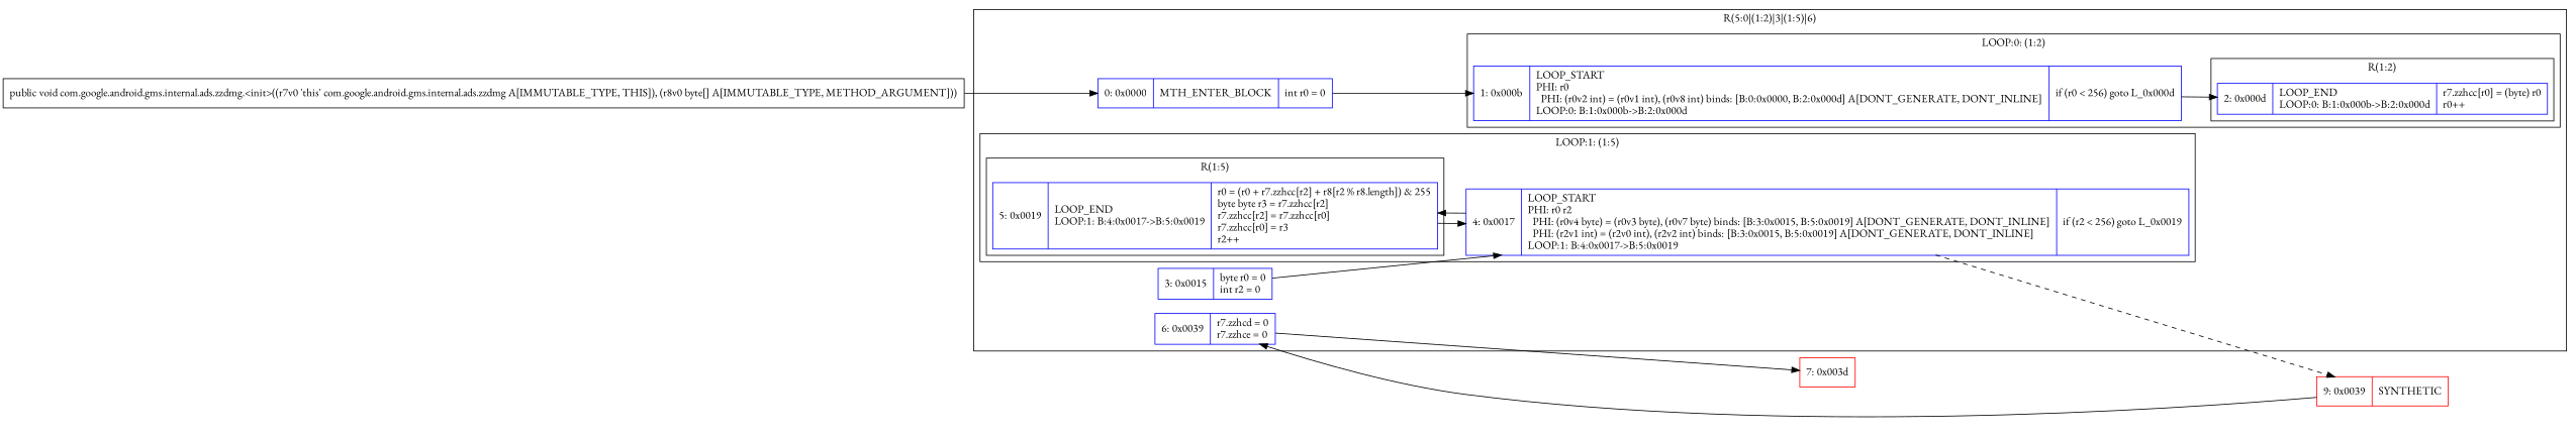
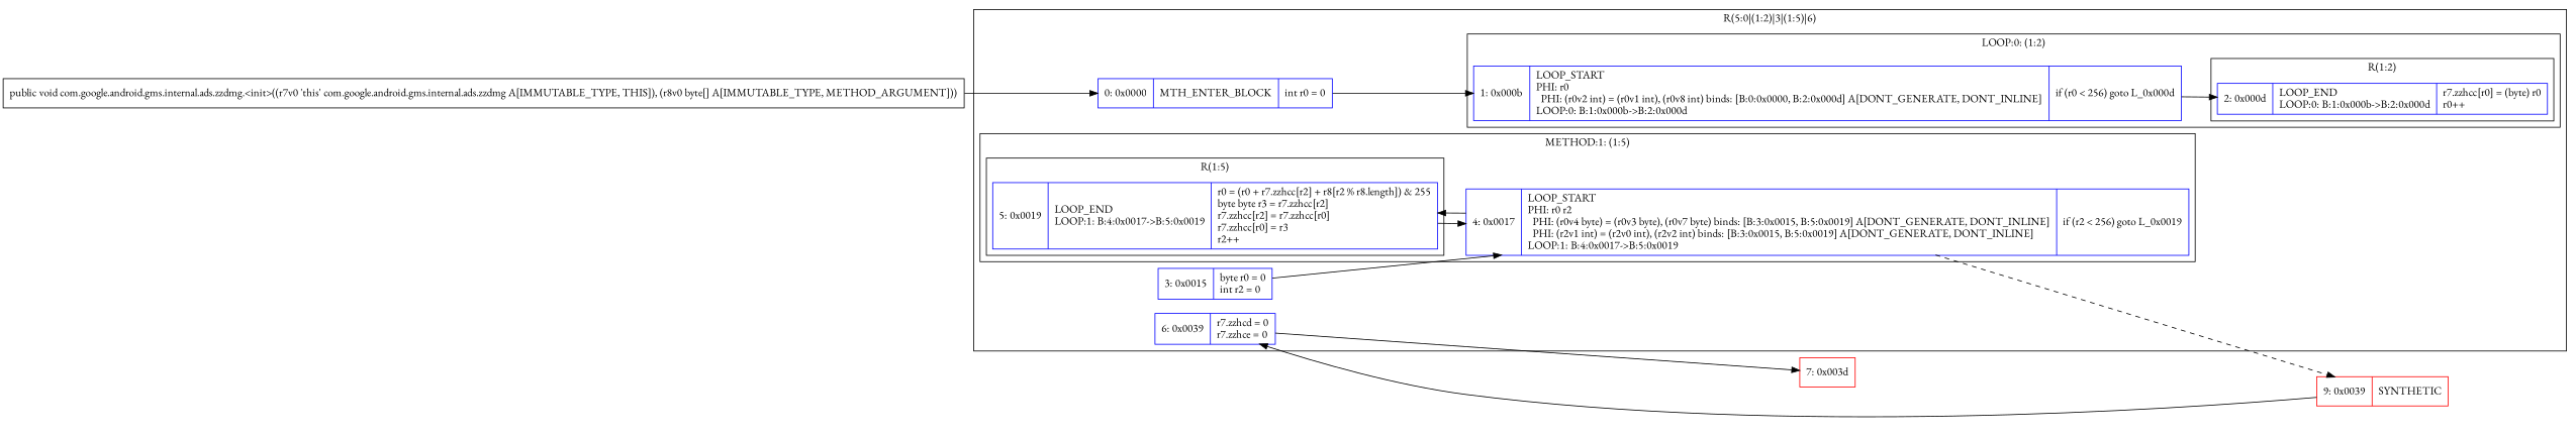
  digraph {
    fontname="EB Garamond"
    rankdir=LR
    node [color=blue fontname="EB Garamond" shape=record]
    edge [fontname="EB Garamond"]
    n1 [label="{2\:\ 0x000d|LOOP_END\lLOOP:0: B:1:0x000b\-\>B:2:0x000d\l|r7.zzhcc[r0] = (byte) r0\lr0++\l}"]
    n2 [label="{1\:\ 0x000b|LOOP_START\lPHI: r0 \l  PHI: (r0v2 int) = (r0v1 int), (r0v8 int) binds: [B:0:0x0000, B:2:0x000d] A[DONT_GENERATE, DONT_INLINE]\lLOOP:0: B:1:0x000b\-\>B:2:0x000d\l|if (r0 \< 256) goto L_0x000d\l}"]
    n3 [label="{5\:\ 0x0019|LOOP_END\lLOOP:1: B:4:0x0017\-\>B:5:0x0019\l|r0 = (r0 + r7.zzhcc[r2] + r8[r2 % r8.length]) & 255\lbyte byte r3 = r7.zzhcc[r2]\lr7.zzhcc[r2] = r7.zzhcc[r0]\lr7.zzhcc[r0] = r3\lr2++\l}"]
    n4 [label="{4\:\ 0x0017|LOOP_START\lPHI: r0 r2 \l  PHI: (r0v4 byte) = (r0v3 byte), (r0v7 byte) binds: [B:3:0x0015, B:5:0x0019] A[DONT_GENERATE, DONT_INLINE]\l  PHI: (r2v1 int) = (r2v0 int), (r2v2 int) binds: [B:3:0x0015, B:5:0x0019] A[DONT_GENERATE, DONT_INLINE]\lLOOP:1: B:4:0x0017\-\>B:5:0x0019\l|if (r2 \< 256) goto L_0x0019\l}"]
    n5 [label="{0\:\ 0x0000|MTH_ENTER_BLOCK\l|int r0 = 0\l}"]
    n6 [label="{3\:\ 0x0015|byte r0 = 0\lint r2 = 0\l}"]
    n7 [label="{6\:\ 0x0039|r7.zzhcd = 0\lr7.zzhce = 0\l}"]
    n8 [color=red label="{9\:\ 0x0039|SYNTHETIC\l}"]
    n9 [color=red label="{7\:\ 0x003d}"]
    n10 [label="{public void com.google.android.gms.internal.ads.zzdmg.\<init\>((r7v0 'this' com.google.android.gms.internal.ads.zzdmg A[IMMUTABLE_TYPE, THIS]), (r8v0 byte[] A[IMMUTABLE_TYPE, METHOD_ARGUMENT])) }" color=""]
    subgraph cluster_1 {
      label="R(5:0|(1:2)|3|(1:5)|6)"
      n5
      n6
      n7
      subgraph cluster_2 {
        label="LOOP:0: (1:2)"
        n2
        subgraph cluster_3 {
          label="R(1:2)"
          n1
        }
      }
      subgraph cluster_4 {
-       label="LOOP:1: (1:5)"
+       label="METHOD:1: (1:5)"
        n4
        subgraph cluster_5 {
          label="R(1:5)"
          n3
        }
      }
    }
    n2 -> n1
    n3 -> n4
    n4 -> n3
    n4 -> n8 [style=dashed]
    n5 -> n2
    n6 -> n4
    n7 -> n9
    n8 -> n7
    n10 -> n5
  }
